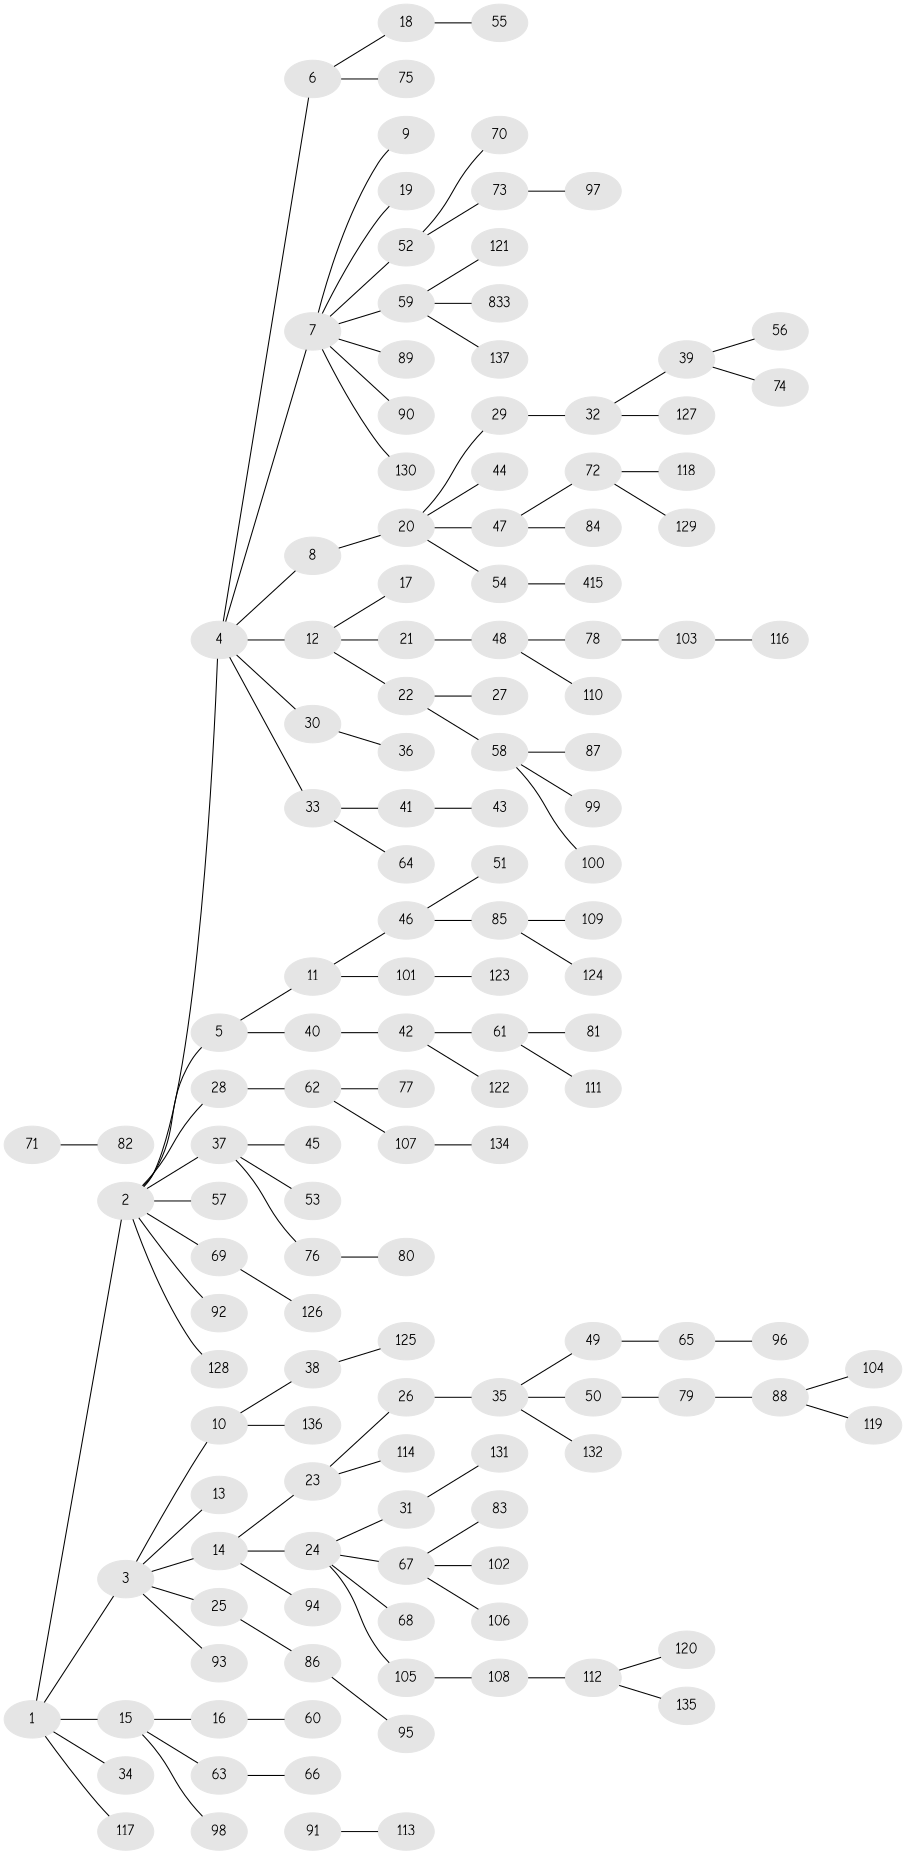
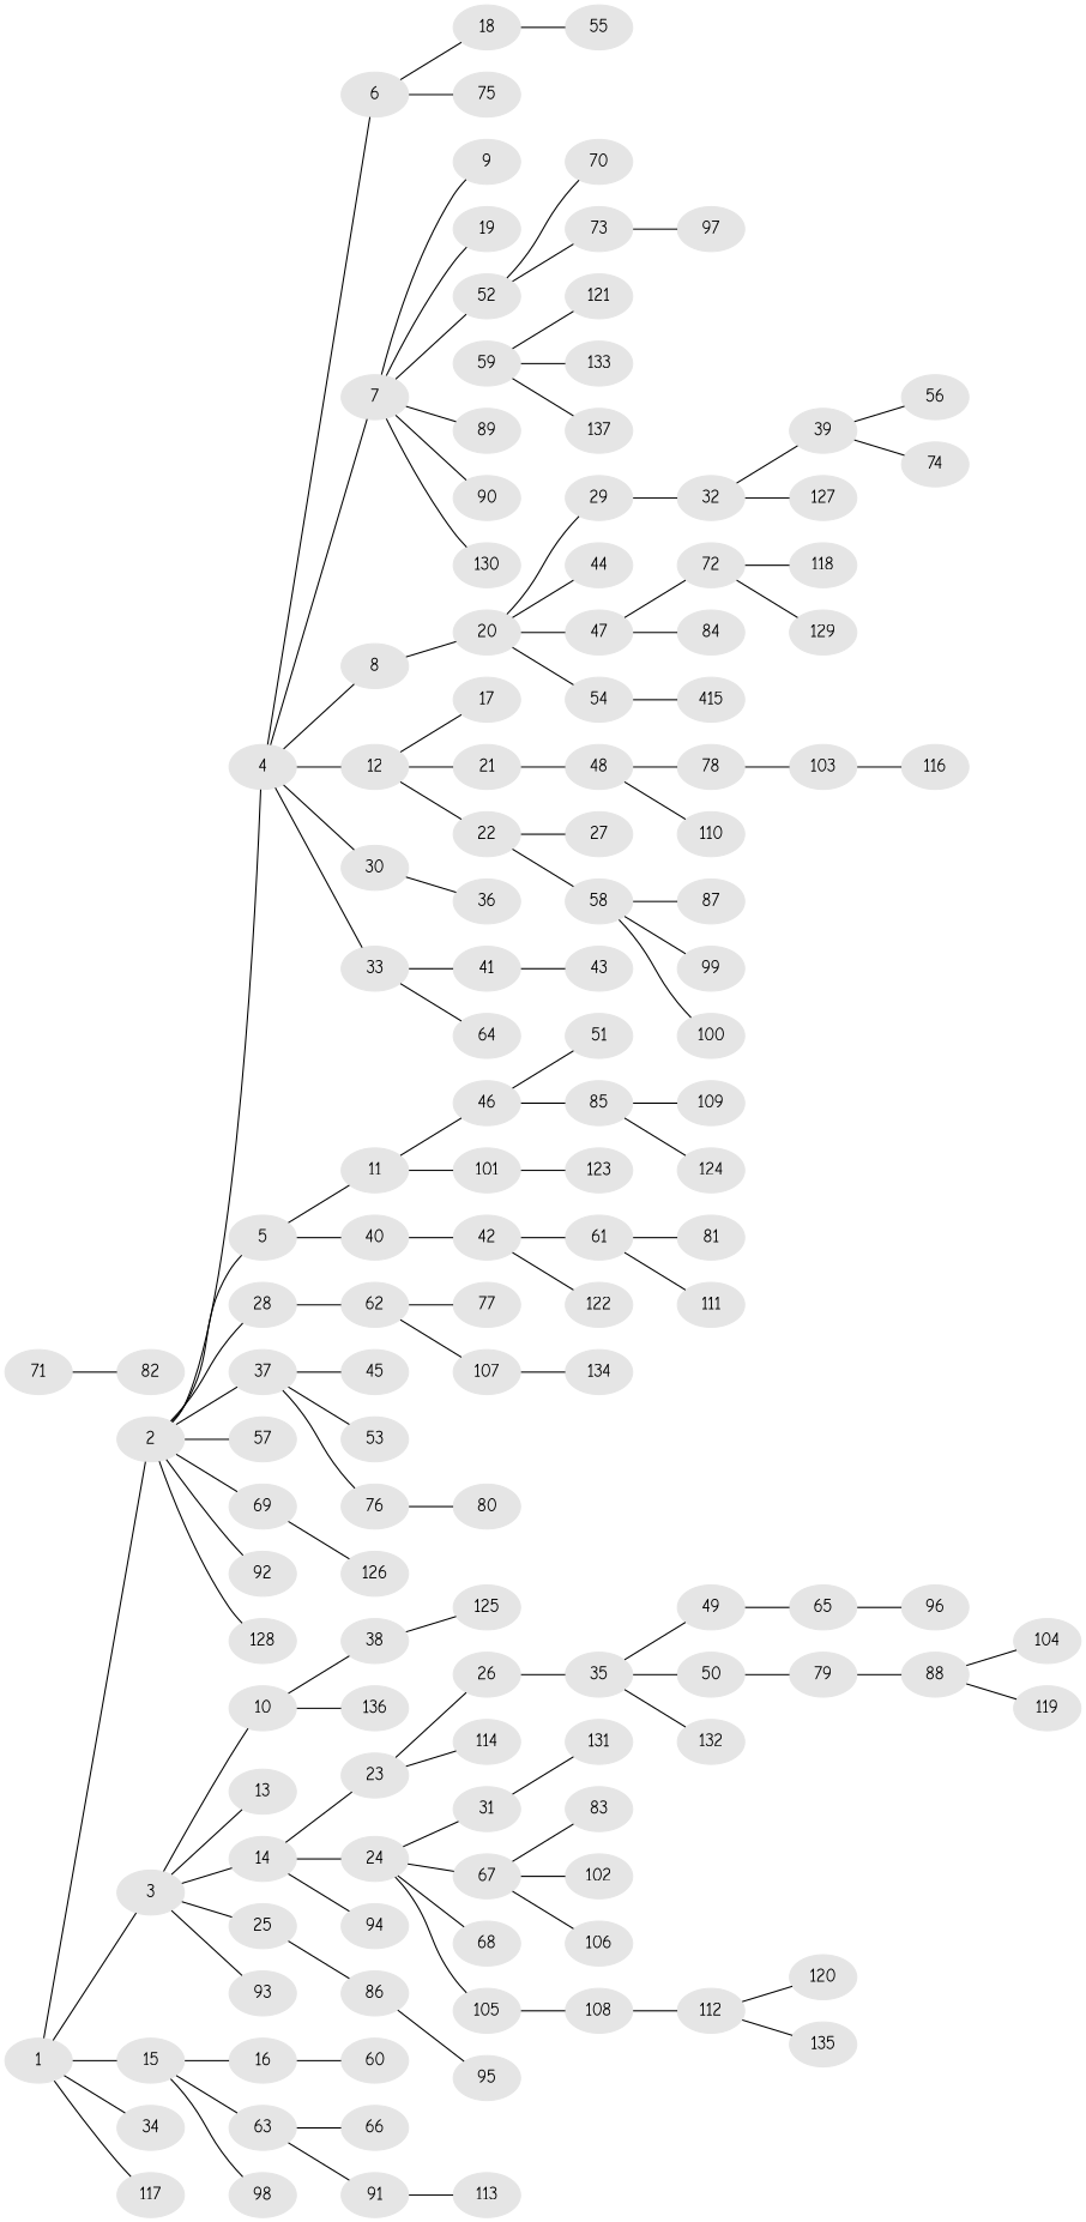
  graph {
    fontname="Comic Neue"
    rankdir=LR
    node [color=gray90 fontname="Comic Neue" style=filled]
    edge [fontname="Comic Neue"]
    1
    2
    3
    15
    34
    117
    4
    5
    28
    37
    57
    69
    92
    128
    10
    13
    14
    25
    93
    16
    63
    98
    6
    7
    8
    12
    30
    33
    11
    40
    62
    45
    53
    76
    126
    38
    136
    23
    24
    94
    86
    18
    75
    9
    19
    52
    59
    89
    90
    130
    20
    17
    21
    22
    36
    41
    64
    46
    101
    42
    55
    70
    73
    121
-   133 [label=833]
+   133
    137
    29
    44
    47
    54
    125
    51
    85
    123
    48
    27
    58
    26
    114
    31
    67
    68
    105
    60
    66
    91
    32
    72
    84
    n90 [label=415]
    78
    110
    87
    99
    100
    35
    131
    83
    102
    106
    108
    95
    49
    50
    132
    77
    107
    39
    127
    56
    74
    43
    65
    79
    80
    61
    122
    81
    111
    109
    124
    118
    129
    103
    96
    88
    97
    134
    113
    71
    82
    116
    104
    119
    112
    120
    135
    1 -- 2
    1 -- 3
    1 -- 15
    1 -- 34
    1 -- 117
    2 -- 4
    2 -- 5
    2 -- 28
    2 -- 37
    2 -- 57
    2 -- 69
    2 -- 92
    2 -- 128
    3 -- 10
    3 -- 13
    3 -- 14
    3 -- 25
    3 -- 93
    15 -- 16
    15 -- 63
    15 -- 98
    4 -- 6
    4 -- 7
    4 -- 8
    4 -- 12
    4 -- 30
    4 -- 33
    5 -- 11
    5 -- 40
    28 -- 62
    37 -- 45
    37 -- 53
    37 -- 76
    69 -- 126
    10 -- 38
    10 -- 136
    14 -- 23
    14 -- 24
    14 -- 94
    25 -- 86
    16 -- 60
    63 -- 66
+   63 -- 91
    6 -- 18
    6 -- 75
    7 -- 9
    7 -- 19
    7 -- 52
-   7 -- 59
    7 -- 89
    7 -- 90
    7 -- 130
    8 -- 20
    12 -- 17
    12 -- 21
    12 -- 22
    30 -- 36
    33 -- 41
    33 -- 64
    11 -- 46
    11 -- 101
    40 -- 42
    62 -- 77
    62 -- 107
    76 -- 80
    38 -- 125
    23 -- 26
    23 -- 114
    24 -- 31
    24 -- 67
    24 -- 68
    24 -- 105
    86 -- 95
    18 -- 55
    52 -- 70
    52 -- 73
    59 -- 121
    59 -- 133
    59 -- 137
    20 -- 29
    20 -- 44
    20 -- 47
    20 -- 54
    21 -- 48
    22 -- 27
    22 -- 58
    41 -- 43
    46 -- 51
    46 -- 85
    101 -- 123
    42 -- 61
    42 -- 122
    73 -- 97
    29 -- 32
    47 -- 72
    47 -- 84
    54 -- n90
    85 -- 109
    85 -- 124
    48 -- 78
    48 -- 110
    58 -- 87
    58 -- 99
    58 -- 100
    26 -- 35
    31 -- 131
    67 -- 83
    67 -- 102
    67 -- 106
    105 -- 108
    91 -- 113
    32 -- 39
    32 -- 127
    72 -- 118
    72 -- 129
    78 -- 103
    35 -- 49
    35 -- 50
    35 -- 132
    108 -- 112
    49 -- 65
    50 -- 79
    107 -- 134
    39 -- 56
    39 -- 74
    65 -- 96
    79 -- 88
    61 -- 81
    61 -- 111
    103 -- 116
    88 -- 104
    88 -- 119
    71 -- 82
    112 -- 120
    112 -- 135
  }
